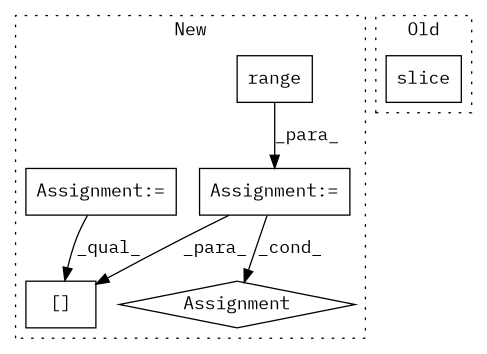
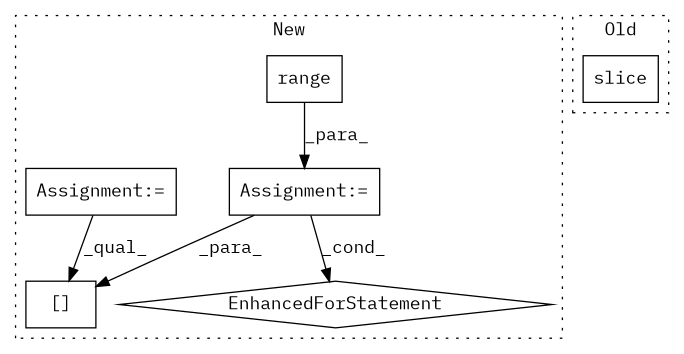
  digraph {
    fontname="IBM Plex Mono"
    node [a=32 l="6,1" shape=box fontname="IBM Plex Mono"]
    edge [fontname="IBM Plex Mono"]
    n1 [label=range s="5797,5811"]
    n2 [a=7 l=1 label="Assignment:=" s=5791]
-   n3 [a=70 l="57,2" label=Assignment s="5917,5989" shape=diamond]
+   n3 [a=70 l="57,2" label=EnhancedForStatement s="5917,5989" shape=diamond]
    n4 [a=2 l="2,1" label="[]" s="6016,6021"]
    n5 [a=7 l=1 label="Assignment:=" s=5900]
    n6 [label=slice s="5914,5924"]
    subgraph cluster_1 {
      label=New
      style=dotted
      n1
      n2
      n3
      n4
      n5
    }
    subgraph cluster_2 {
      label=Old
      style=dotted
      n6
    }
    n1 -> n2 [label=_para_]
    n2 -> n3 [label=_cond_]
    n2 -> n4 [label=_para_]
    n5 -> n4 [label=_qual_]
  }
